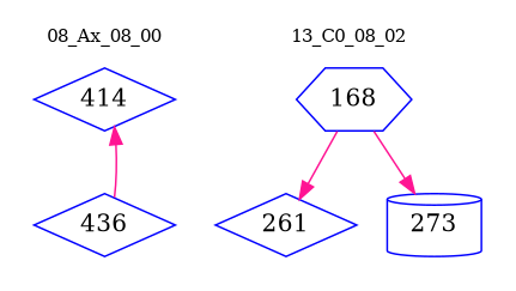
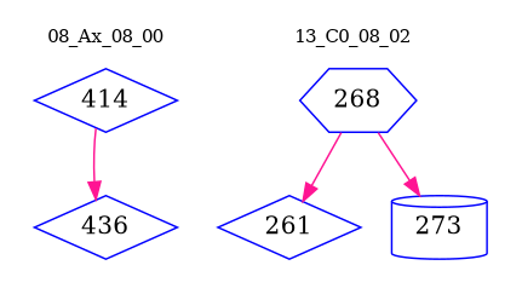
  digraph {
    node [color=blue shape=diamond]
    edge [color=deeppink]
    n1 [label=414]
    n2 [label=436]
-   n3 [label=168 shape=hexagon]
+   n3 [label=268 shape=hexagon]
    n4 [label=261]
    n5 [label=273 shape=cylinder]
    subgraph cluster_1 {
      color=white
      fontsize=10
      label="08_Ax_08_00"
      n1
      n2
    }
    subgraph cluster_2 {
      color=white
      fontsize=10
      label="13_C0_08_02"
      n3
      n4
      n5
    }
-   n2 -> n1
+   n1 -> n2
    n3 -> n4
    n3 -> n5
  }
